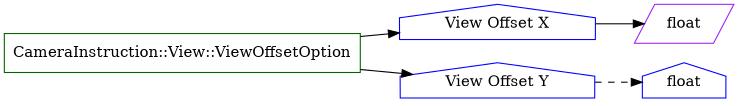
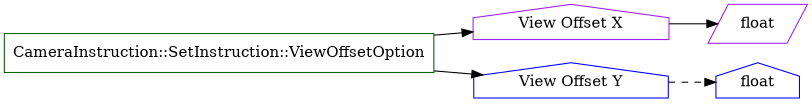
  digraph {
    rankdir=LR
    node [color=purple shape=house]
    edge [style=solid]
    n1 [label=float shape=parallelogram]
    n2 [color=blue label=float]
-   n3 [color=darkgreen label="CameraInstruction::View::ViewOffsetOption" shape=box]
-   n4 [color=blue label="View Offset X"]
+   n3 [color=darkgreen label="CameraInstruction::SetInstruction::ViewOffsetOption" shape=box]
+   n4 [label="View Offset X"]
    n5 [color=blue label="View Offset Y"]
    subgraph sub_1 {
      rank=max
      n1
      n2
    }
    n3 -> n4
    n3 -> n5
    n4 -> n1
    n5 -> n2 [style=dashed]
  }
